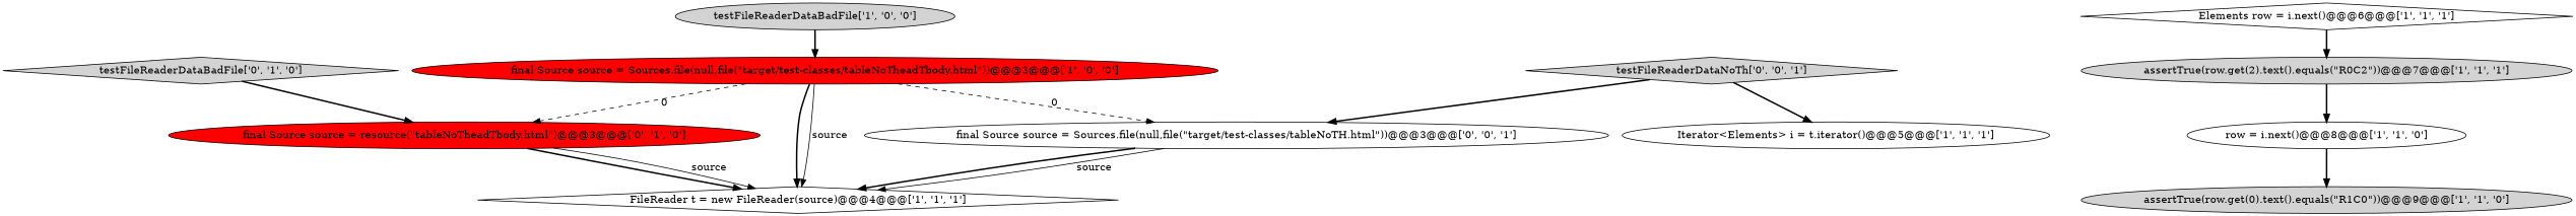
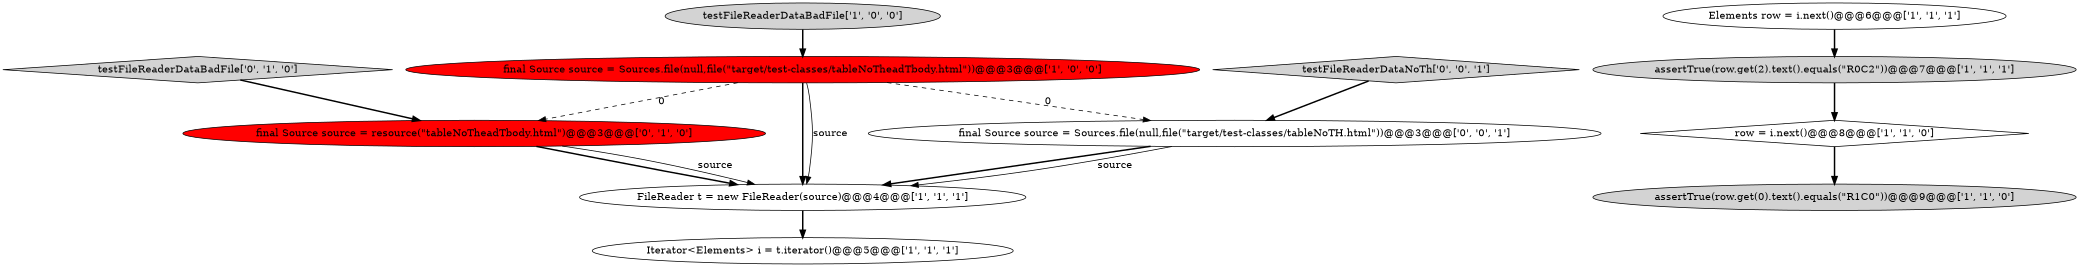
  digraph {
    node [fillcolor=white shape=ellipse style=filled]
    edge [style=bold]
-   n1 [label="FileReader t = new FileReader(source)@@@4@@@['1', '1', '1']" shape=diamond]
+   n1 [label="FileReader t = new FileReader(source)@@@4@@@['1', '1', '1']"]
    n2 [label="Iterator<Elements> i = t.iterator()@@@5@@@['1', '1', '1']"]
    n3 [fillcolor=lightgray label="assertTrue(row.get(0).text().equals(\"R1C0\"))@@@9@@@['1', '1', '0']"]
    n4 [fillcolor=lightgray label="testFileReaderDataBadFile['0', '1', '0']" shape=diamond]
    n5 [fillcolor=red label="final Source source = resource(\"tableNoTheadTbody.html\")@@@3@@@['0', '1', '0']"]
    n6 [fillcolor=lightgray label="testFileReaderDataBadFile['1', '0', '0']"]
    n7 [fillcolor=red label="final Source source = Sources.file(null,file(\"target/test-classes/tableNoTheadTbody.html\"))@@@3@@@['1', '0', '0']"]
    n8 [label="final Source source = Sources.file(null,file(\"target/test-classes/tableNoTH.html\"))@@@3@@@['0', '0', '1']"]
    n9 [fillcolor=lightgray label="assertTrue(row.get(2).text().equals(\"R0C2\"))@@@7@@@['1', '1', '1']"]
-   n10 [label="row = i.next()@@@8@@@['1', '1', '0']"]
+   n10 [label="row = i.next()@@@8@@@['1', '1', '0']" shape=diamond]
    n11 [fillcolor=lightgray label="testFileReaderDataNoTh['0', '0', '1']" shape=diamond]
-   n12 [label="Elements row = i.next()@@@6@@@['1', '1', '1']" shape=diamond]
-   n11 -> n2
+   n12 [label="Elements row = i.next()@@@6@@@['1', '1', '1']"]
+   n1 -> n2
    n4 -> n5
    n5 -> n1
    n5 -> n1 [label=source style=solid]
    n6 -> n7
    n7 -> n1
    n7 -> n1 [label=source style=solid]
    n7 -> n5 [label=0 style=dashed]
    n7 -> n8 [label=0 style=dashed]
    n8 -> n1
    n8 -> n1 [label=source style=solid]
    n9 -> n10
    n10 -> n3
    n11 -> n8
    n12 -> n9
  }
